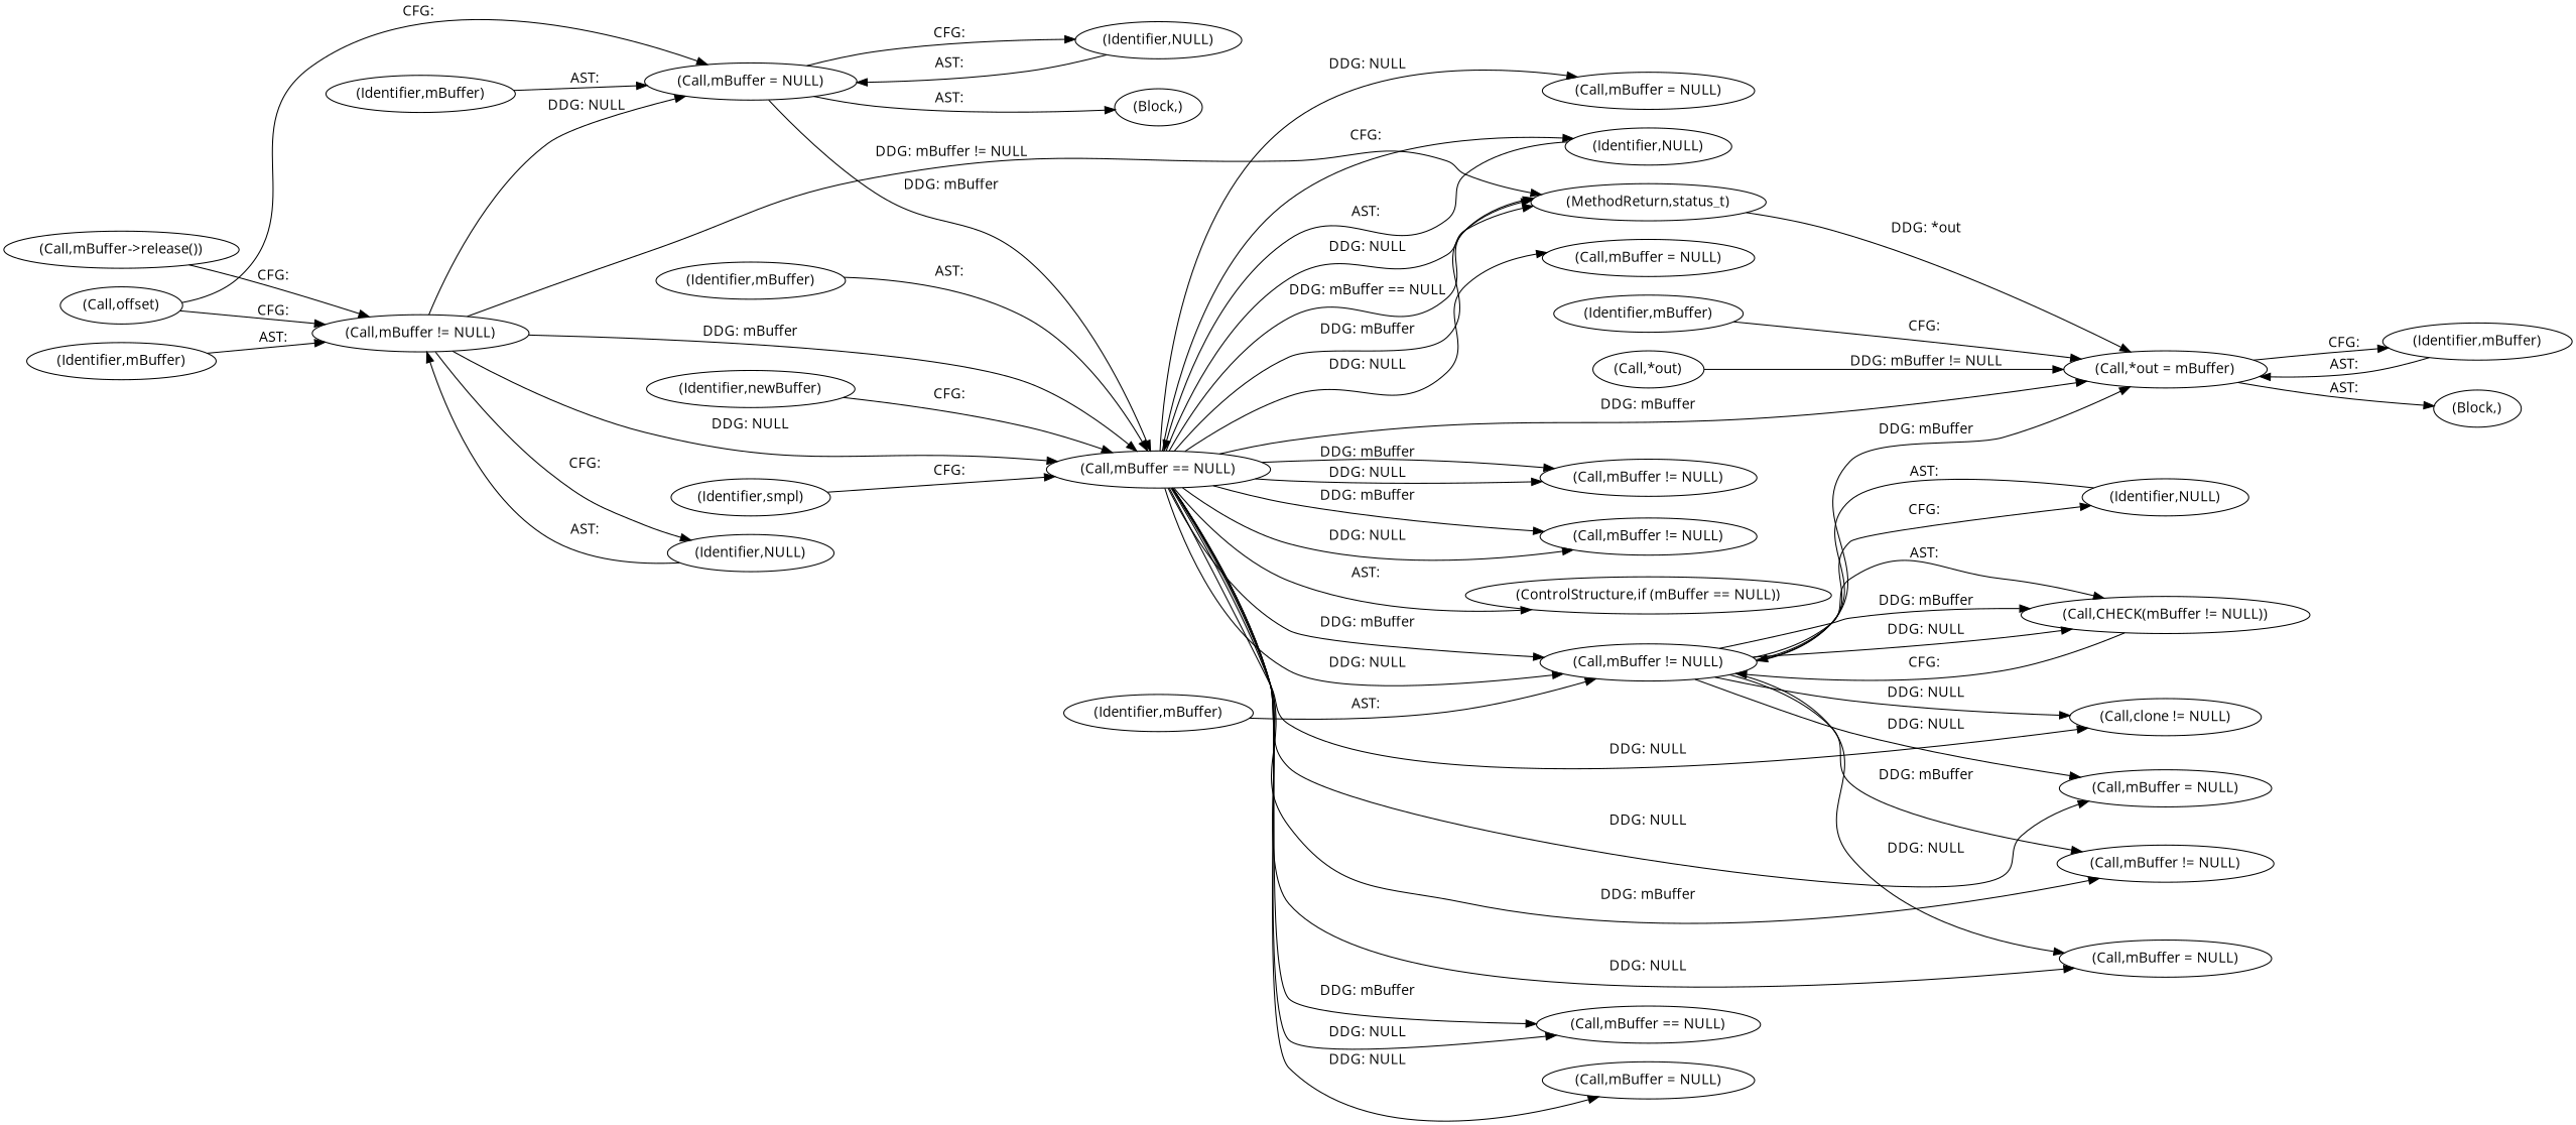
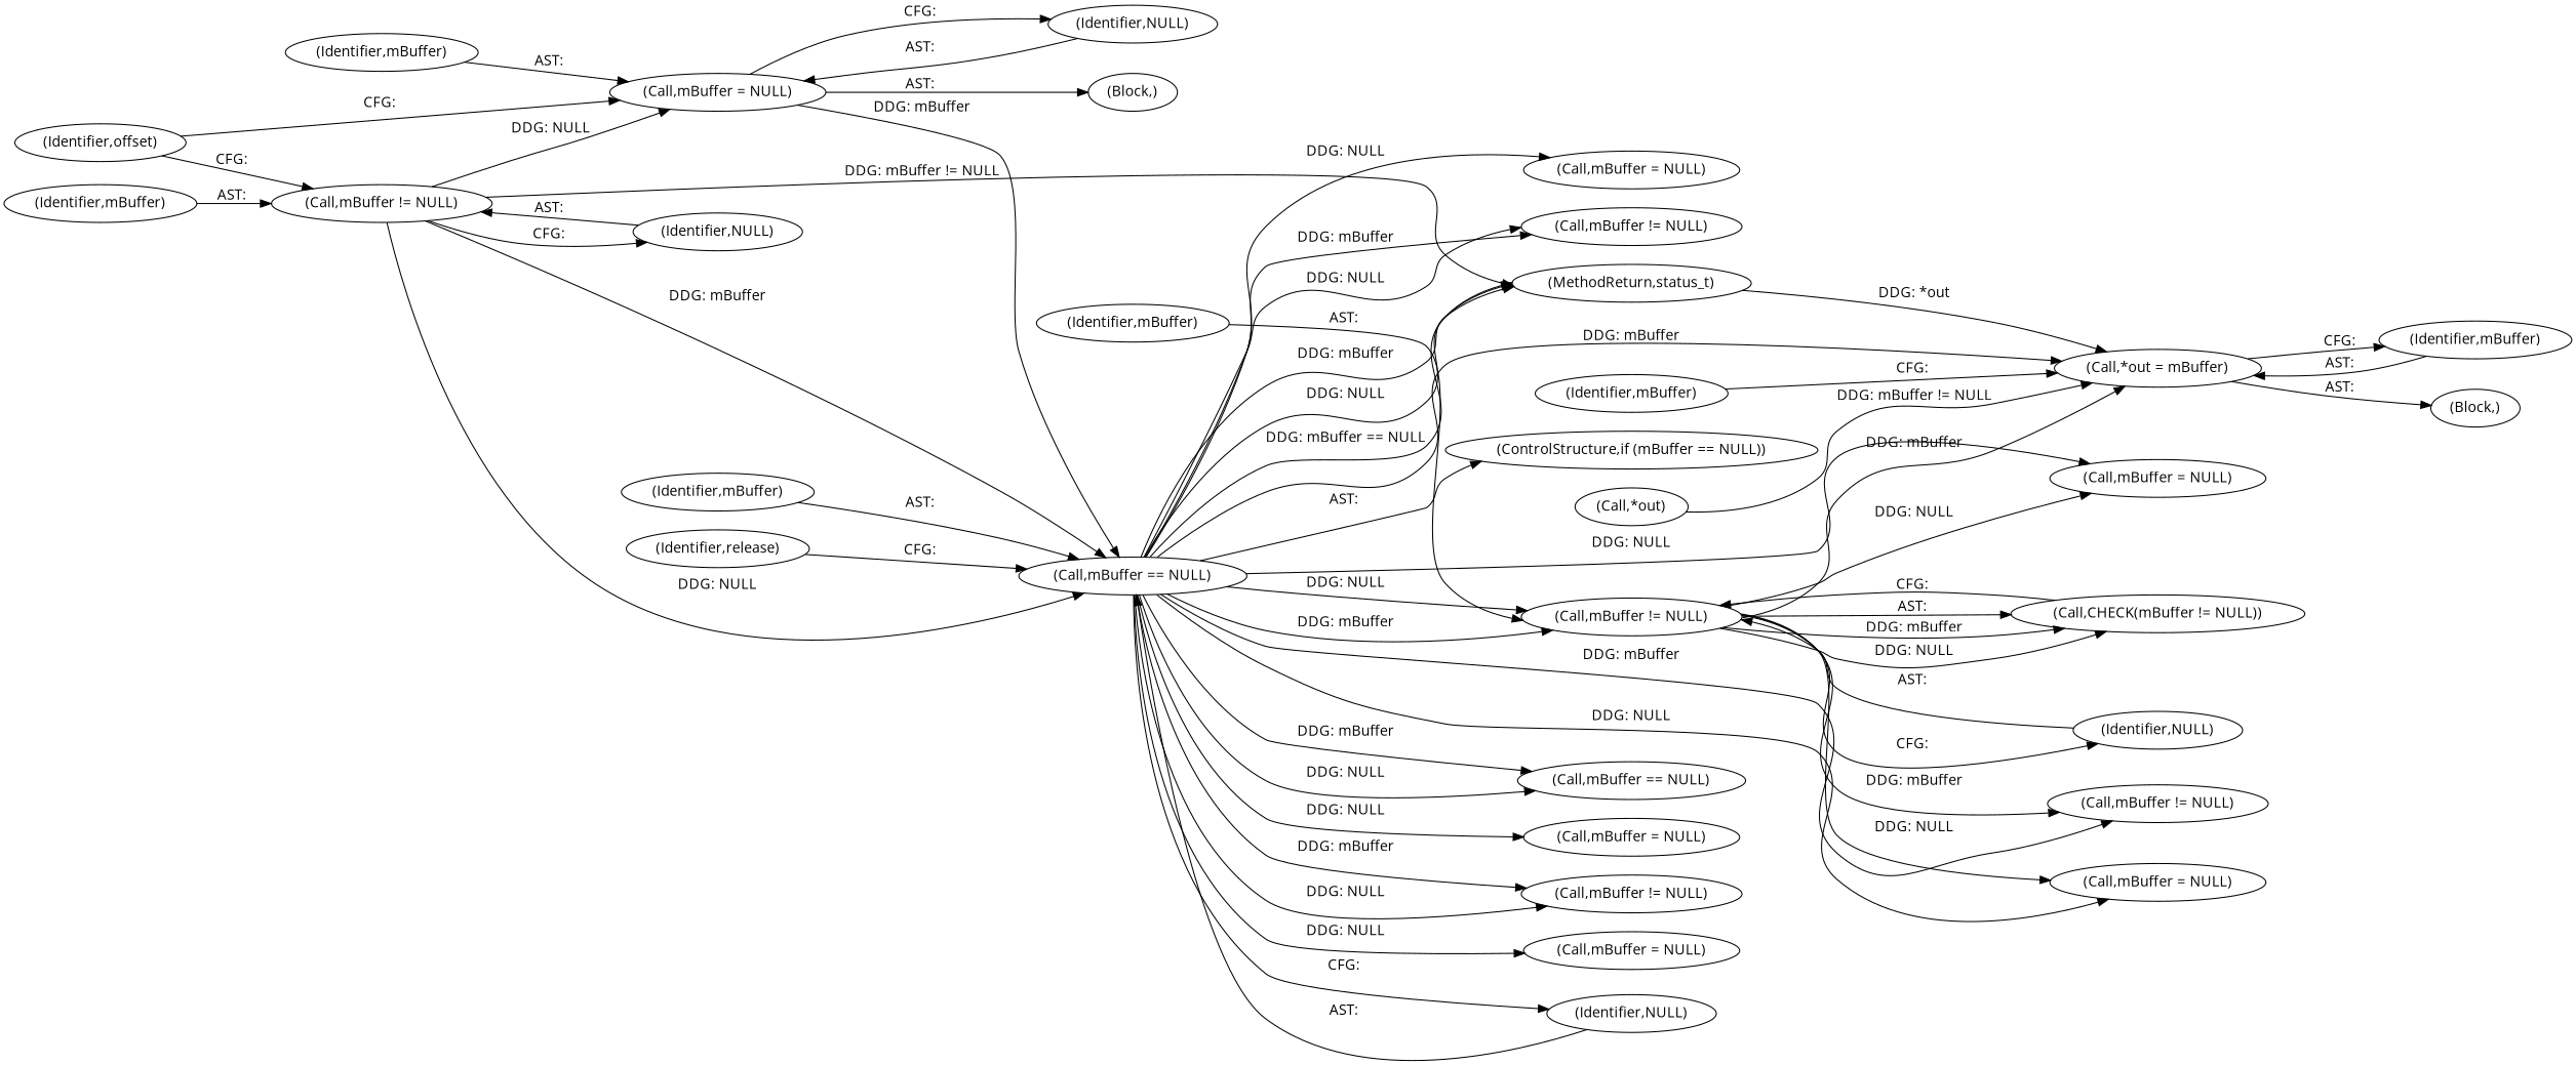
  digraph {
    fontname="Open Sans"
    rankdir=LR
    node [fontname="Open Sans"]
    edge [fontname="Open Sans"]
    n1 [label="(Call,*out = mBuffer)"]
    n2 [label="(Identifier,mBuffer)"]
    n3 [label="(Block,)"]
    n4 [label="(MethodReturn,status_t)"]
    n5 [label="(Call,mBuffer != NULL)"]
-   n6 [label="(Call,clone != NULL)"]
    n7 [label="(Call,mBuffer = NULL)"]
    n8 [label="(Call,mBuffer != NULL)"]
    n9 [label="(Call,CHECK(mBuffer != NULL))"]
    n10 [label="(Call,mBuffer = NULL)"]
    n11 [label="(Identifier,NULL)"]
    n12 [label="(Call,mBuffer == NULL)"]
    n13 [label="(Call,mBuffer == NULL)"]
    n14 [label="(Call,mBuffer = NULL)"]
    n15 [label="(Call,mBuffer != NULL)"]
    n16 [label="(Call,mBuffer = NULL)"]
    n17 [label="(Identifier,NULL)"]
    n18 [label="(Call,mBuffer = NULL)"]
    n19 [label="(ControlStructure,if (mBuffer == NULL))"]
    n20 [label="(Call,mBuffer != NULL)"]
    n21 [label="(Call,mBuffer != NULL)"]
    n22 [label="(Call,mBuffer = NULL)"]
    n23 [label="(Identifier,NULL)"]
    n24 [label="(Identifier,NULL)"]
    n25 [label="(Block,)"]
-   n26 [label="(Identifier,smpl)"]
-   n27 [label="(Call,offset)"]
+   n27 [label="(Identifier,offset)"]
    n28 [label="(Identifier,mBuffer)"]
-   n29 [label="(Identifier,newBuffer)"]
-   n30 [label="(Call,mBuffer->release())"]
+   n29 [label="(Identifier,release)"]
    n31 [label="(Identifier,mBuffer)"]
    n32 [label="(Identifier,mBuffer)"]
    n33 [label="(Identifier,mBuffer)"]
    n34 [label="(Identifier,mBuffer)"]
    n35 [label="(Call,*out)"]
    n1 -> n2 [label="CFG: "]
    n1 -> n3 [label="AST: "]
    n2 -> n1 [label="AST: "]
    n4 -> n1 [label="DDG: *out"]
    n5 -> n1 [label="DDG: mBuffer"]
-   n5 -> n6 [label="DDG: NULL"]
    n5 -> n7 [label="DDG: NULL"]
    n5 -> n8 [label="DDG: mBuffer"]
    n5 -> n9 [label="AST: "]
    n5 -> n9 [label="DDG: mBuffer"]
    n5 -> n9 [label="DDG: NULL"]
    n5 -> n10 [label="DDG: NULL"]
    n5 -> n11 [label="CFG: "]
    n9 -> n5 [label="CFG: "]
    n11 -> n5 [label="AST: "]
    n12 -> n1 [label="DDG: mBuffer"]
    n12 -> n4 [label="DDG: NULL"]
    n12 -> n4 [label="DDG: mBuffer == NULL"]
    n12 -> n4 [label="DDG: mBuffer"]
    n12 -> n5 [label="DDG: mBuffer"]
    n12 -> n5 [label="DDG: NULL"]
-   n12 -> n6 [label="DDG: NULL"]
    n12 -> n7 [label="DDG: NULL"]
    n12 -> n8 [label="DDG: mBuffer"]
    n12 -> n10 [label="DDG: NULL"]
    n12 -> n13 [label="DDG: mBuffer"]
    n12 -> n13 [label="DDG: NULL"]
    n12 -> n14 [label="DDG: NULL"]
    n12 -> n15 [label="DDG: mBuffer"]
    n12 -> n15 [label="DDG: NULL"]
    n12 -> n16 [label="DDG: NULL"]
    n12 -> n17 [label="CFG: "]
    n12 -> n18 [label="DDG: NULL"]
    n12 -> n19 [label="AST: "]
    n12 -> n20 [label="DDG: mBuffer"]
    n12 -> n20 [label="DDG: NULL"]
    n17 -> n12 [label="AST: "]
    n21 -> n4 [label="DDG: mBuffer != NULL"]
    n21 -> n12 [label="DDG: mBuffer"]
    n21 -> n12 [label="DDG: NULL"]
    n21 -> n22 [label="DDG: NULL"]
    n21 -> n23 [label="CFG: "]
    n22 -> n12 [label="DDG: mBuffer"]
    n22 -> n24 [label="CFG: "]
    n22 -> n25 [label="AST: "]
    n23 -> n21 [label="AST: "]
    n24 -> n22 [label="AST: "]
-   n26 -> n12 [label="CFG: "]
    n27 -> n21 [label="CFG: "]
    n27 -> n22 [label="CFG: "]
    n28 -> n12 [label="AST: "]
    n29 -> n12 [label="CFG: "]
-   n30 -> n21 [label="CFG: "]
    n31 -> n1 [label="CFG: "]
    n32 -> n22 [label="AST: "]
    n33 -> n5 [label="AST: "]
    n34 -> n21 [label="AST: "]
    n35 -> n1 [label="DDG: mBuffer != NULL"]
  }
